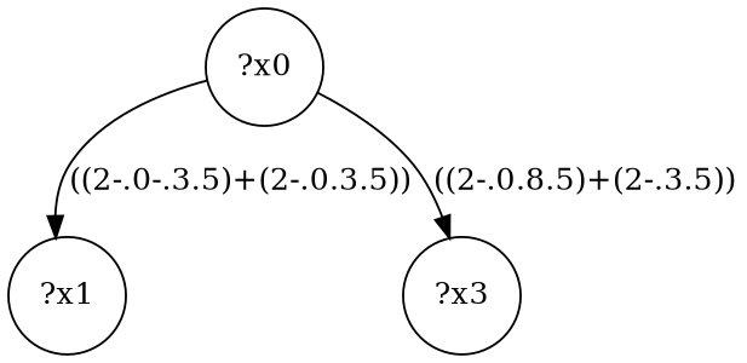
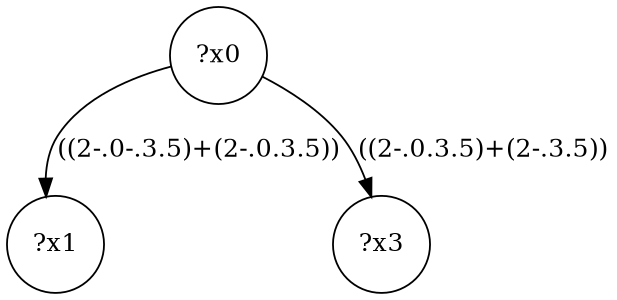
  digraph {
    node [shape=circle]
    n1 [label="?x0"]
    n2 [label="?x1"]
    n3 [label="?x3"]
    n1 -> n2 [label="((2-.0-.3.5)+(2-.0.3.5))"]
-   n1 -> n3 [label="((2-.0.8.5)+(2-.3.5))"]
+   n1 -> n3 [label="((2-.0.3.5)+(2-.3.5))"]
  }
